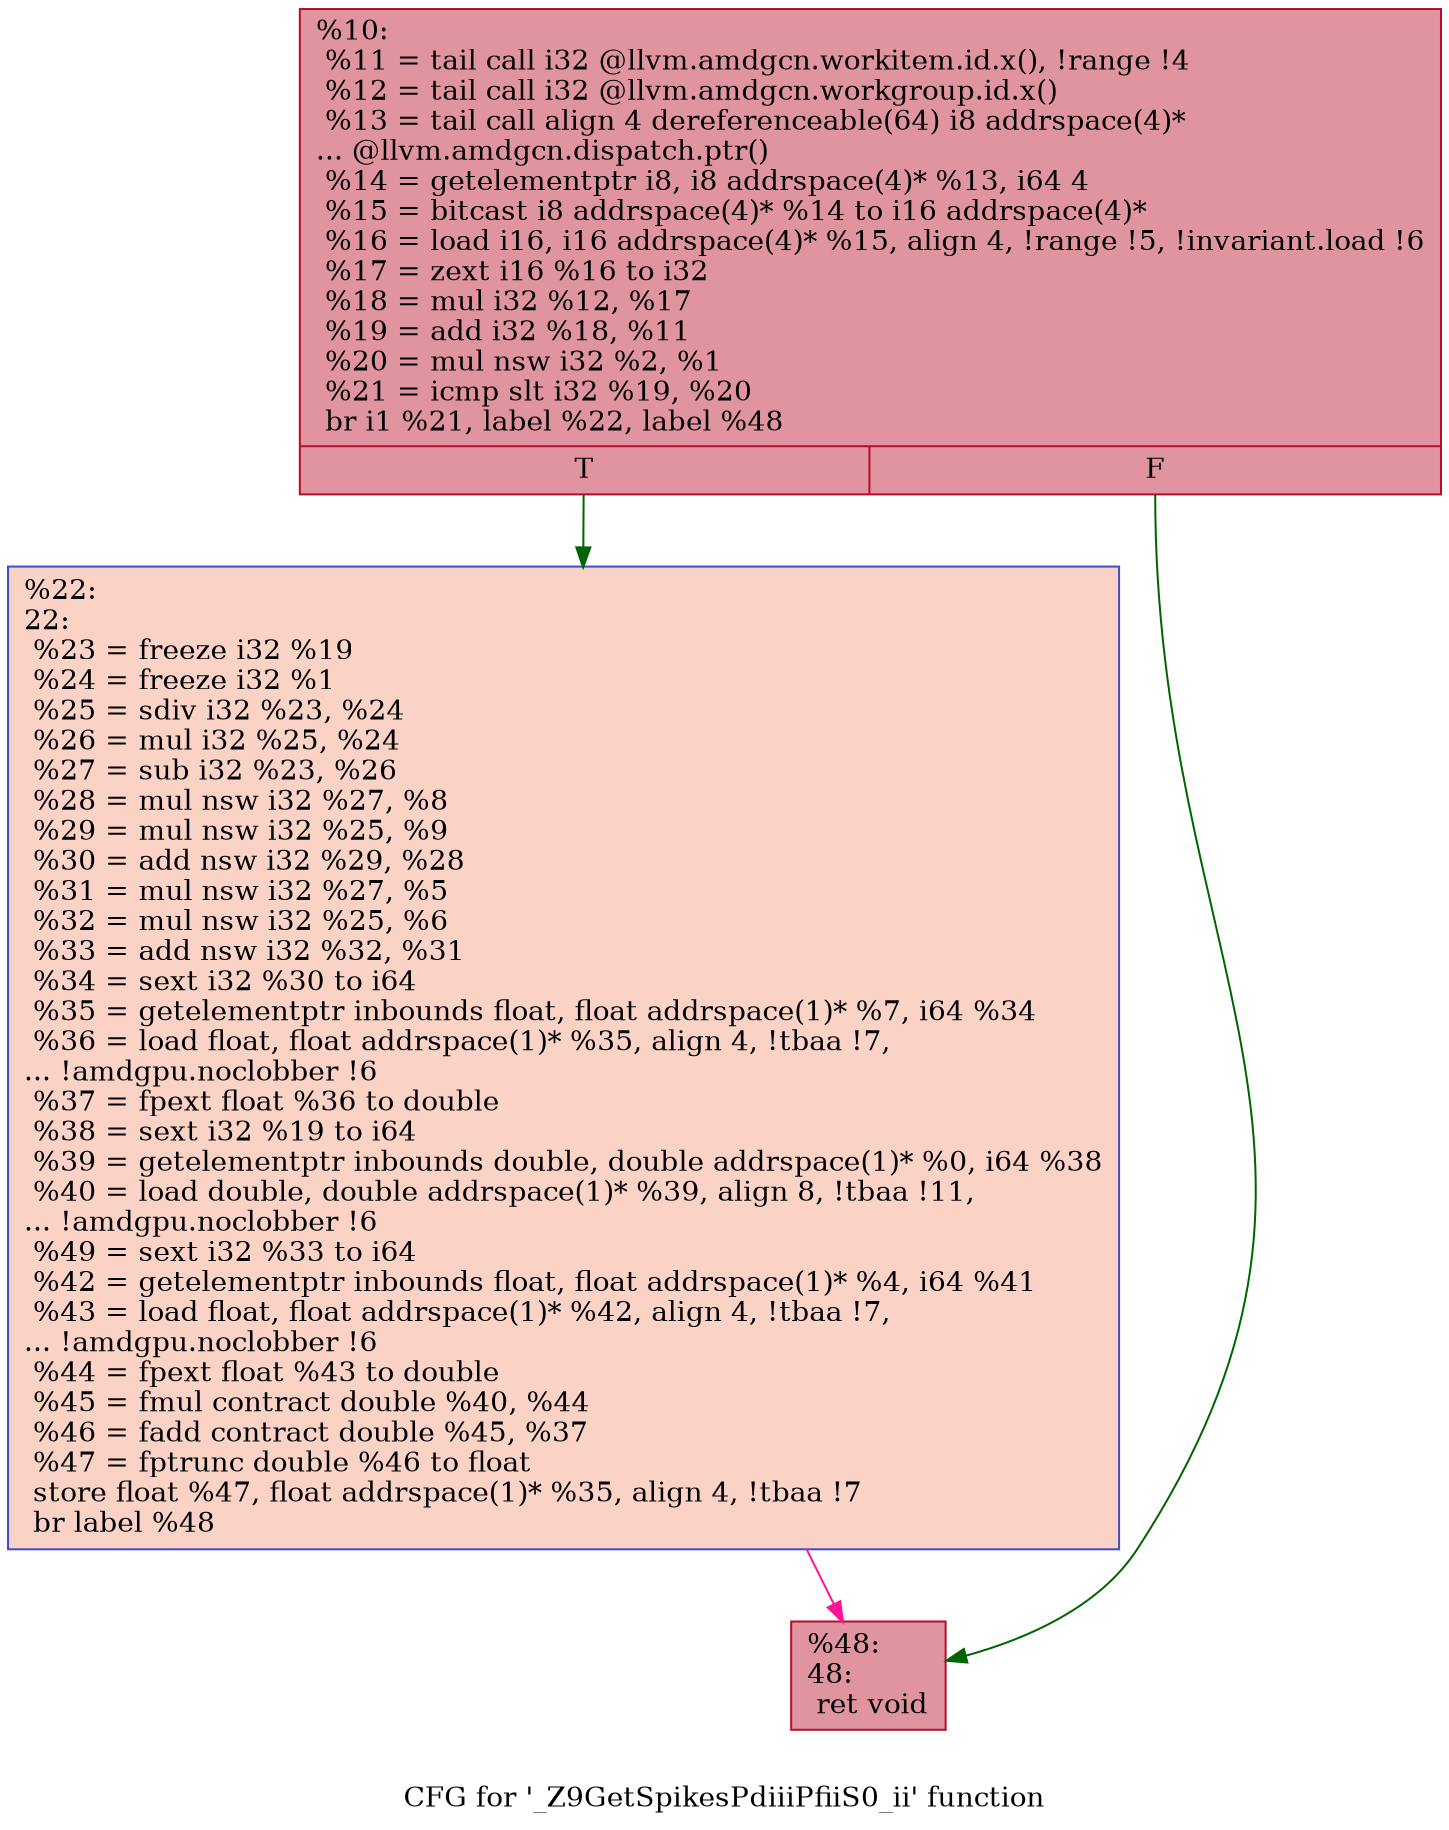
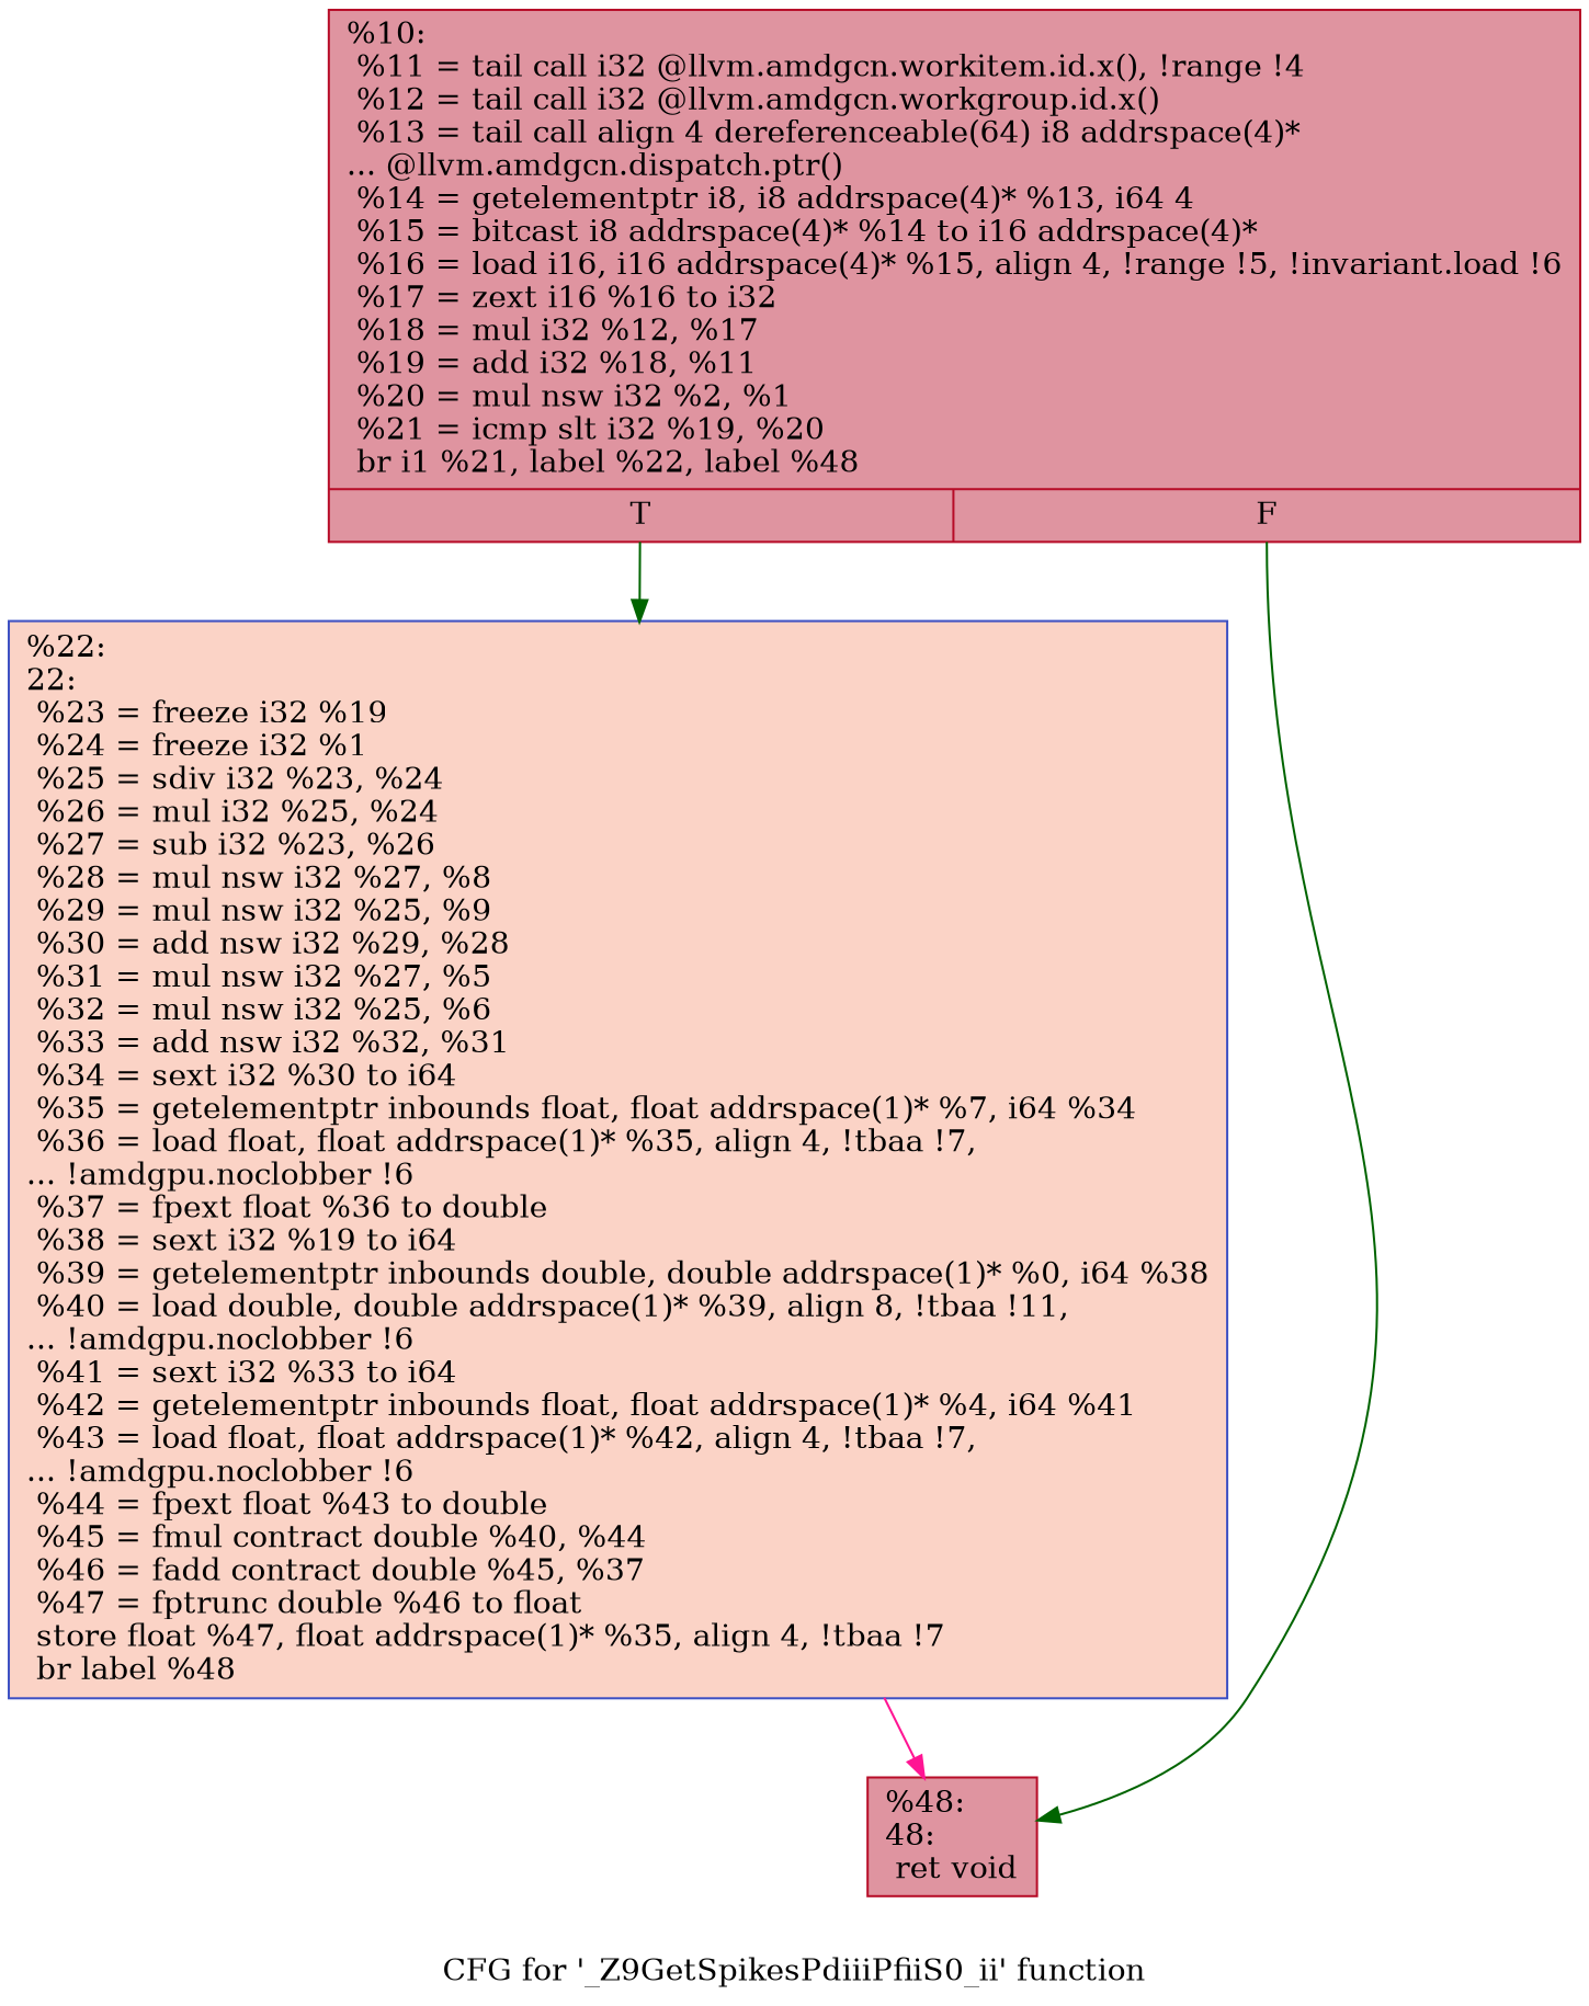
  digraph {
    label="CFG for '_Z9GetSpikesPdiiiPfiiS0_ii' function"
    node [color="#b70d28ff" fillcolor="#b70d2870" shape=record style=filled]
    edge [color=darkgreen]
    n1 [label="{%10:\l  %11 = tail call i32 @llvm.amdgcn.workitem.id.x(), !range !4\l  %12 = tail call i32 @llvm.amdgcn.workgroup.id.x()\l  %13 = tail call align 4 dereferenceable(64) i8 addrspace(4)*\l... @llvm.amdgcn.dispatch.ptr()\l  %14 = getelementptr i8, i8 addrspace(4)* %13, i64 4\l  %15 = bitcast i8 addrspace(4)* %14 to i16 addrspace(4)*\l  %16 = load i16, i16 addrspace(4)* %15, align 4, !range !5, !invariant.load !6\l  %17 = zext i16 %16 to i32\l  %18 = mul i32 %12, %17\l  %19 = add i32 %18, %11\l  %20 = mul nsw i32 %2, %1\l  %21 = icmp slt i32 %19, %20\l  br i1 %21, label %22, label %48\l|{<s0>T|<s1>F}}"]
-   n2 [color="#3d50c3ff" fillcolor="#f59c7d70" label="{%22:\l22:                                               \l  %23 = freeze i32 %19\l  %24 = freeze i32 %1\l  %25 = sdiv i32 %23, %24\l  %26 = mul i32 %25, %24\l  %27 = sub i32 %23, %26\l  %28 = mul nsw i32 %27, %8\l  %29 = mul nsw i32 %25, %9\l  %30 = add nsw i32 %29, %28\l  %31 = mul nsw i32 %27, %5\l  %32 = mul nsw i32 %25, %6\l  %33 = add nsw i32 %32, %31\l  %34 = sext i32 %30 to i64\l  %35 = getelementptr inbounds float, float addrspace(1)* %7, i64 %34\l  %36 = load float, float addrspace(1)* %35, align 4, !tbaa !7,\l... !amdgpu.noclobber !6\l  %37 = fpext float %36 to double\l  %38 = sext i32 %19 to i64\l  %39 = getelementptr inbounds double, double addrspace(1)* %0, i64 %38\l  %40 = load double, double addrspace(1)* %39, align 8, !tbaa !11,\l... !amdgpu.noclobber !6\l  %49 = sext i32 %33 to i64\l  %42 = getelementptr inbounds float, float addrspace(1)* %4, i64 %41\l  %43 = load float, float addrspace(1)* %42, align 4, !tbaa !7,\l... !amdgpu.noclobber !6\l  %44 = fpext float %43 to double\l  %45 = fmul contract double %40, %44\l  %46 = fadd contract double %45, %37\l  %47 = fptrunc double %46 to float\l  store float %47, float addrspace(1)* %35, align 4, !tbaa !7\l  br label %48\l}"]
+   n2 [color="#3d50c3ff" fillcolor="#f59c7d70" label="{%22:\l22:                                               \l  %23 = freeze i32 %19\l  %24 = freeze i32 %1\l  %25 = sdiv i32 %23, %24\l  %26 = mul i32 %25, %24\l  %27 = sub i32 %23, %26\l  %28 = mul nsw i32 %27, %8\l  %29 = mul nsw i32 %25, %9\l  %30 = add nsw i32 %29, %28\l  %31 = mul nsw i32 %27, %5\l  %32 = mul nsw i32 %25, %6\l  %33 = add nsw i32 %32, %31\l  %34 = sext i32 %30 to i64\l  %35 = getelementptr inbounds float, float addrspace(1)* %7, i64 %34\l  %36 = load float, float addrspace(1)* %35, align 4, !tbaa !7,\l... !amdgpu.noclobber !6\l  %37 = fpext float %36 to double\l  %38 = sext i32 %19 to i64\l  %39 = getelementptr inbounds double, double addrspace(1)* %0, i64 %38\l  %40 = load double, double addrspace(1)* %39, align 8, !tbaa !11,\l... !amdgpu.noclobber !6\l  %41 = sext i32 %33 to i64\l  %42 = getelementptr inbounds float, float addrspace(1)* %4, i64 %41\l  %43 = load float, float addrspace(1)* %42, align 4, !tbaa !7,\l... !amdgpu.noclobber !6\l  %44 = fpext float %43 to double\l  %45 = fmul contract double %40, %44\l  %46 = fadd contract double %45, %37\l  %47 = fptrunc double %46 to float\l  store float %47, float addrspace(1)* %35, align 4, !tbaa !7\l  br label %48\l}"]
    n3 [label="{%48:\l48:                                               \l  ret void\l}"]
    n1 -> n2 [tailport=s0]
    n1 -> n3 [tailport=s1]
    n2 -> n3 [color=deeppink]
  }
